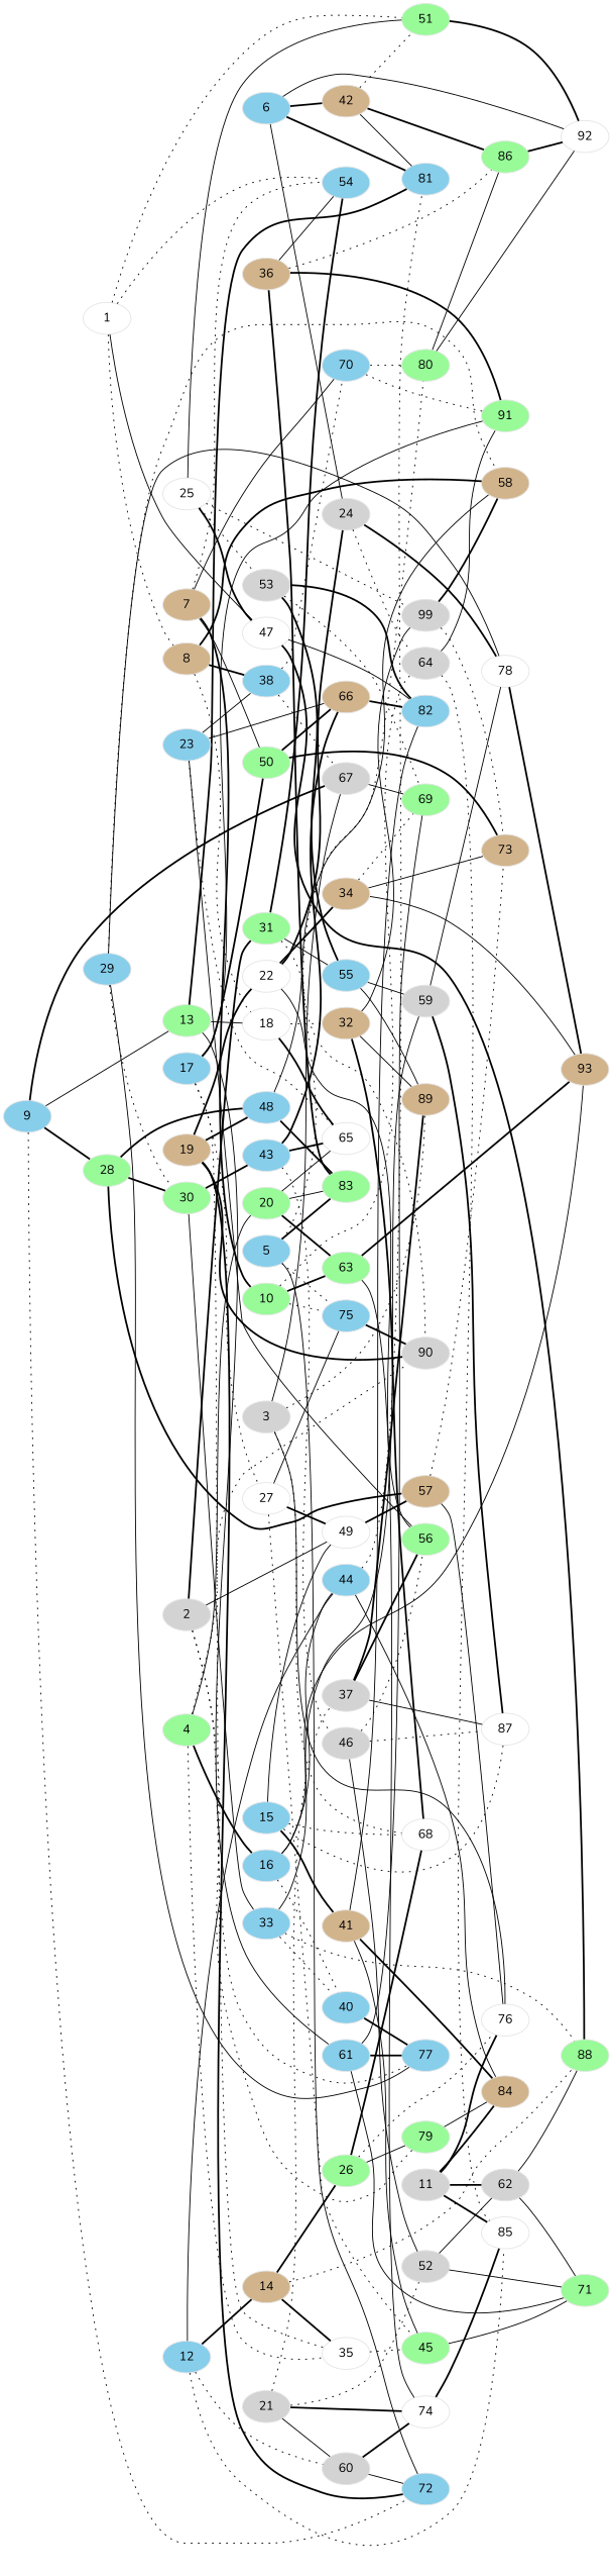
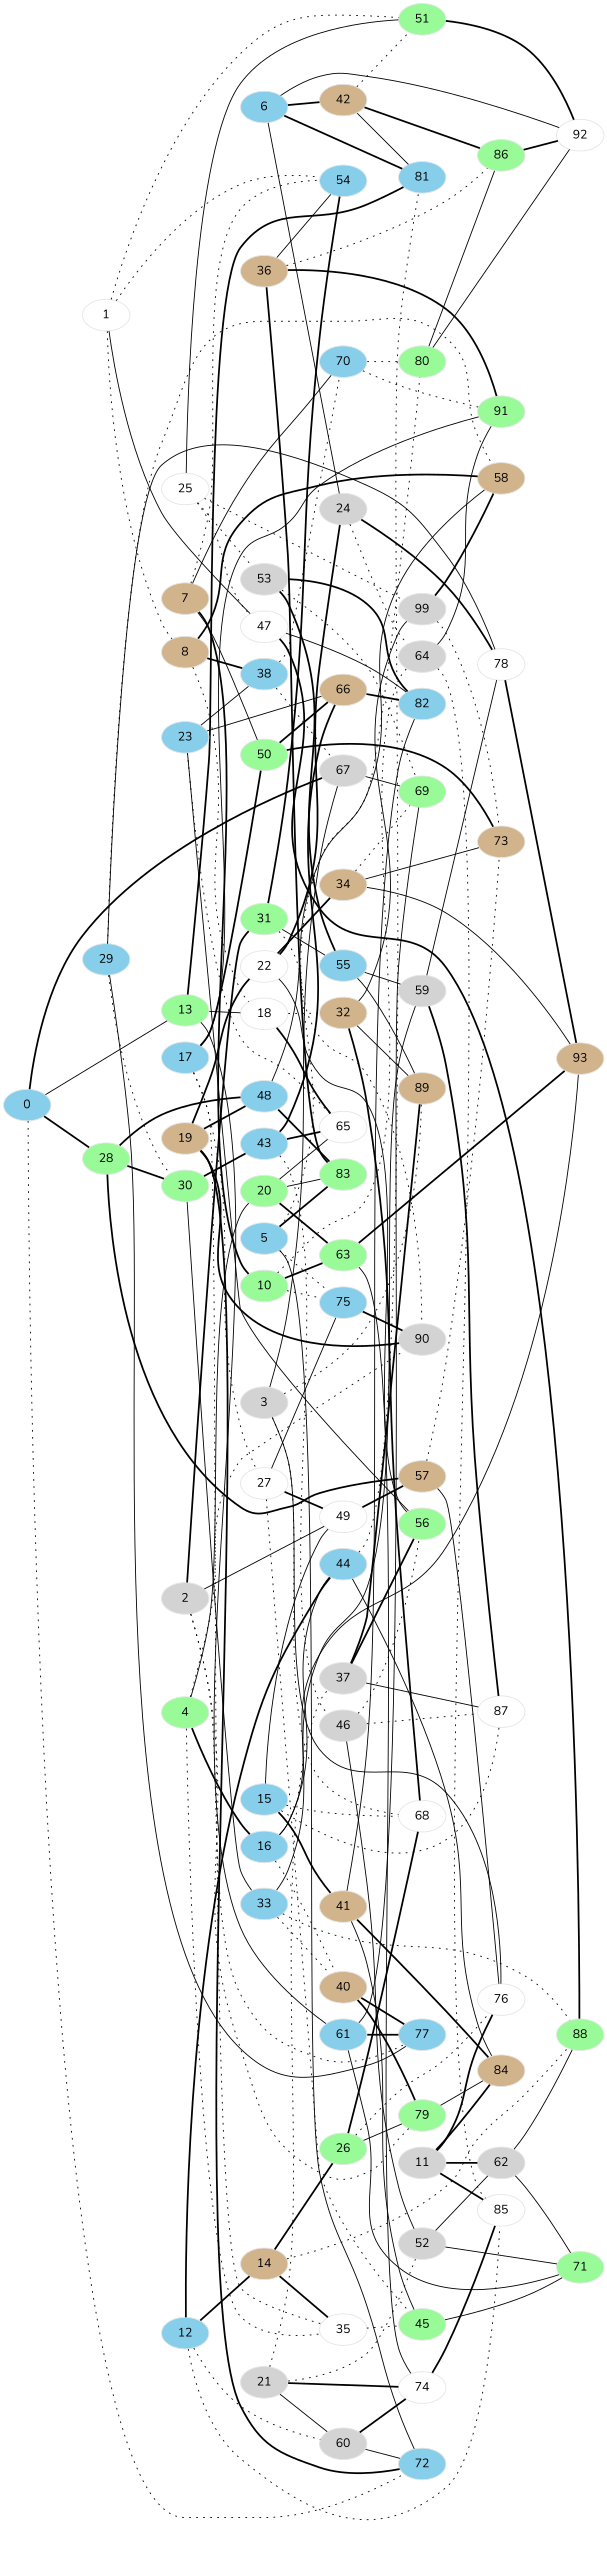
  graph {
    fontname=Nunito
    rankdir=LR
    node [color=gray90 fillcolor=skyblue fontname=Nunito style=filled]
    edge [fontname=Nunito style=bold]
    1 [fillcolor=white]
    8 [fillcolor=tan]
    47 [fillcolor=white]
    51 [fillcolor=palegreen]
    54
    18 [fillcolor=white]
    38
    58 [fillcolor=tan]
    88 [fillcolor=palegreen]
    82
    92 [fillcolor=white]
    2 [fillcolor=lightgrey]
    31 [fillcolor=palegreen]
    49 [fillcolor=white]
    77
    79 [fillcolor=palegreen]
    90 [fillcolor=lightgrey]
    55
    57 [fillcolor=tan]
    84 [fillcolor=tan]
    3 [fillcolor=lightgrey]
    67 [fillcolor=lightgrey]
    68 [fillcolor=white]
    76 [fillcolor=white]
    89 [fillcolor=tan]
    69 [fillcolor=palegreen]
    4 [fillcolor=palegreen]
    16
    20 [fillcolor=palegreen]
    35 [fillcolor=white]
    44
-   40
+   40 [fillcolor=tan]
    93 [fillcolor=tan]
    83 [fillcolor=palegreen]
    63 [fillcolor=palegreen]
    65 [fillcolor=white]
    45 [fillcolor=palegreen]
    5
    72
    75
    80 [fillcolor=palegreen]
    86 [fillcolor=palegreen]
    24 [fillcolor=lightgrey]
    6
    42 [fillcolor=tan]
    81
    64 [fillcolor=lightgrey]
    78 [fillcolor=white]
    7 [fillcolor=tan]
    10 [fillcolor=palegreen]
    50 [fillcolor=palegreen]
    70
    66 [fillcolor=tan]
    73 [fillcolor=tan]
    91 [fillcolor=palegreen]
    32 [fillcolor=tan]
-   9
+   9 [label=0]
    13 [fillcolor=palegreen]
    28 [fillcolor=palegreen]
    61
    48
    30 [fillcolor=palegreen]
    74 [fillcolor=white]
    85 [fillcolor=white]
    11 [fillcolor=lightgrey]
    62 [fillcolor=lightgrey]
    71 [fillcolor=palegreen]
    12
    14 [fillcolor=tan]
    60 [fillcolor=lightgrey]
    26 [fillcolor=palegreen]
    15
    41 [fillcolor=tan]
    87 [fillcolor=white]
    17
    27 [fillcolor=white]
    n77 [fillcolor=lightgrey label=99]
    19 [fillcolor=tan]
    22 [fillcolor=white]
    34 [fillcolor=tan]
    56 [fillcolor=palegreen]
    21 [fillcolor=lightgrey]
    37 [fillcolor=lightgrey]
    52 [fillcolor=lightgrey]
    23
    25 [fillcolor=white]
    53 [fillcolor=lightgrey]
    33
    43
    29
    59 [fillcolor=lightgrey]
    46 [fillcolor=lightgrey]
    36 [fillcolor=tan]
    1 -- 8 [style=dotted]
    1 -- 47 [style=solid]
    1 -- 51 [style=dotted]
    1 -- 54 [style=dotted]
    8 -- 18 [style=dotted]
    8 -- 38
    8 -- 58
    47 -- 88
    47 -- 82 [style=solid]
    51 -- 92
    18 -- 65
    18 -- 32 [style=dotted]
    38 -- 67 [style=dotted]
    38 -- 70 [style=dotted]
    2 -- 31
    2 -- 49 [style=solid]
    2 -- 77 [style=dotted]
    2 -- 79 [style=dotted]
    31 -- 54
    31 -- 90 [style=dotted]
    31 -- 55 [style=solid]
    49 -- 57
    79 -- 84 [style=solid]
    55 -- 89 [style=solid]
    55 -- 59 [style=solid]
    57 -- 76 [style=solid]
    57 -- 73 [style=dotted]
    3 -- 67 [style=solid]
    3 -- 68 [style=dotted]
    3 -- 76 [style=solid]
    3 -- 89 [style=dotted]
    67 -- 69 [style=solid]
    4 -- 90 [style=dotted]
    4 -- 16
    4 -- 20 [style=solid]
    4 -- 35 [style=dotted]
    16 -- 44 [style=solid]
    16 -- 40 [style=dotted]
    16 -- 93 [style=solid]
    20 -- 83 [style=solid]
    20 -- 63
    20 -- 65 [style=solid]
    35 -- 45 [style=dotted]
    44 -- 84 [style=solid]
    44 -- 81 [style=dotted]
    40 -- 77
+   40 -- 79
    63 -- 93
    63 -- 74 [style=solid]
    45 -- 71 [style=solid]
    5 -- 83
    5 -- 72 [style=solid]
    5 -- 75 [style=dotted]
    5 -- 80 [style=dotted]
    75 -- 90
    80 -- 92 [style=solid]
    80 -- 86 [style=solid]
    86 -- 92
    24 -- 64 [style=dotted]
    24 -- 78
    6 -- 92 [style=solid]
    6 -- 24 [style=solid]
    6 -- 42
    6 -- 81
    42 -- 51 [style=dotted]
    42 -- 86
    42 -- 81 [style=solid]
    64 -- 91 [style=solid]
    64 -- 85 [style=dotted]
    78 -- 93
    7 -- 54 [style=dotted]
    7 -- 10
    7 -- 50 [style=solid]
    7 -- 70 [style=solid]
    10 -- 63
    10 -- 75 [style=dotted]
    10 -- 64 [style=dotted]
    50 -- 66
    50 -- 73
    70 -- 80 [style=dotted]
    70 -- 91 [style=dotted]
    66 -- 82
    32 -- 68
    32 -- 89 [style=solid]
    32 -- n77 [style=solid]
    9 -- 67
    9 -- 72 [style=dotted]
    9 -- 13 [style=solid]
    9 -- 28
    13 -- 18 [style=solid]
    13 -- 81
    13 -- 61 [style=solid]
    28 -- 57
    28 -- 48
    28 -- 30
    61 -- 77
    61 -- 69 [style=solid]
    61 -- 71 [style=solid]
    48 -- 58 [style=solid]
    48 -- 83
    30 -- 33 [style=solid]
    30 -- 43
    74 -- 85
    11 -- 84
    11 -- 76
    11 -- 85
    11 -- 62
    62 -- 88 [style=solid]
    62 -- 71 [style=solid]
-   12 -- 44 [style=solid]
+   12 -- 44
    12 -- 85 [style=dotted]
    12 -- 14
    12 -- 60 [style=dotted]
    14 -- 88 [style=dotted]
    14 -- 35
    14 -- 26
    60 -- 72 [style=solid]
    60 -- 74
    26 -- 79 [style=solid]
    26 -- 68
    26 -- 76 [style=dotted]
    15 -- 49 [style=solid]
    15 -- 68 [style=dotted]
    15 -- 41
    15 -- 87 [style=dotted]
    41 -- 82 [style=solid]
    41 -- 84
    41 -- 45 [style=solid]
    17 -- 35 [style=dotted]
    17 -- 50
    17 -- 91 [style=solid]
    17 -- 27 [style=dotted]
    27 -- 49
    27 -- 45 [style=dotted]
    27 -- 75 [style=solid]
    n77 -- 58
    n77 -- 73 [style=dotted]
    19 -- 90
    19 -- 72
    19 -- 48
    19 -- 22
    22 -- 24
    22 -- 34
    22 -- 56 [style=solid]
    34 -- 69 [style=dotted]
    34 -- 93 [style=solid]
    34 -- 73 [style=solid]
    21 -- 74
    21 -- 60 [style=solid]
    21 -- 37 [style=dotted]
    21 -- 52 [style=dotted]
    37 -- 89
    37 -- 87 [style=solid]
    37 -- 56
    52 -- 62 [style=solid]
    52 -- 71 [style=solid]
    23 -- 38 [style=solid]
    23 -- 65 [style=dotted]
    23 -- 66 [style=solid]
    23 -- 56 [style=solid]
-   25 -- 47
+   25 -- 47 [style=dotted]
    25 -- 51 [style=solid]
    25 -- n77 [style=dotted]
    25 -- 53 [style=dotted]
    53 -- 82
    53 -- 55
    53 -- 69 [style=dotted]
    33 -- 88 [style=dotted]
    33 -- 40 [style=dotted]
    33 -- 59 [style=solid]
    43 -- 65
    43 -- 66
    43 -- 46 [style=dotted]
    29 -- 58 [style=dotted]
    29 -- 77 [style=solid]
    29 -- 78 [style=solid]
    29 -- 30 [style=dotted]
    59 -- 78 [style=solid]
    59 -- 87
    46 -- 87 [style=dotted]
    46 -- 56 [style=dotted]
    46 -- 52 [style=solid]
    36 -- 54 [style=solid]
    36 -- 83
    36 -- 86 [style=dotted]
    36 -- 91
  }
